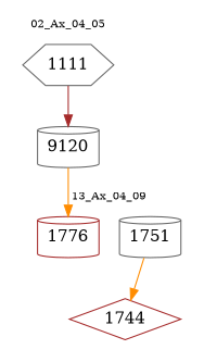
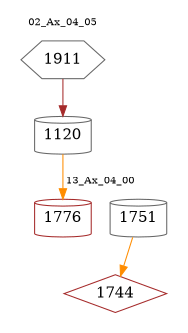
  digraph {
    node [color=gray40 shape=cylinder]
    edge [color=darkorange]
-   n1 [label=1111 shape=hexagon]
-   n2 [label=9120]
+   n1 [label=1911 shape=hexagon]
+   n2 [label=1120]
    n3 [label=1751]
    n4 [color=brown label=1744 shape=diamond]
    n5 [color=brown label=1776]
    subgraph cluster_1 {
      color=white
      fontsize=10
      label="02_Ax_04_05"
      n1
      n2
    }
    subgraph cluster_2 {
      color=white
      fontsize=10
-     label="13_Ax_04_09"
+     label="13_Ax_04_00"
      n3
      n4
      n5
    }
    n1 -> n2 [color=brown]
    n2 -> n5
    n3 -> n4
  }
